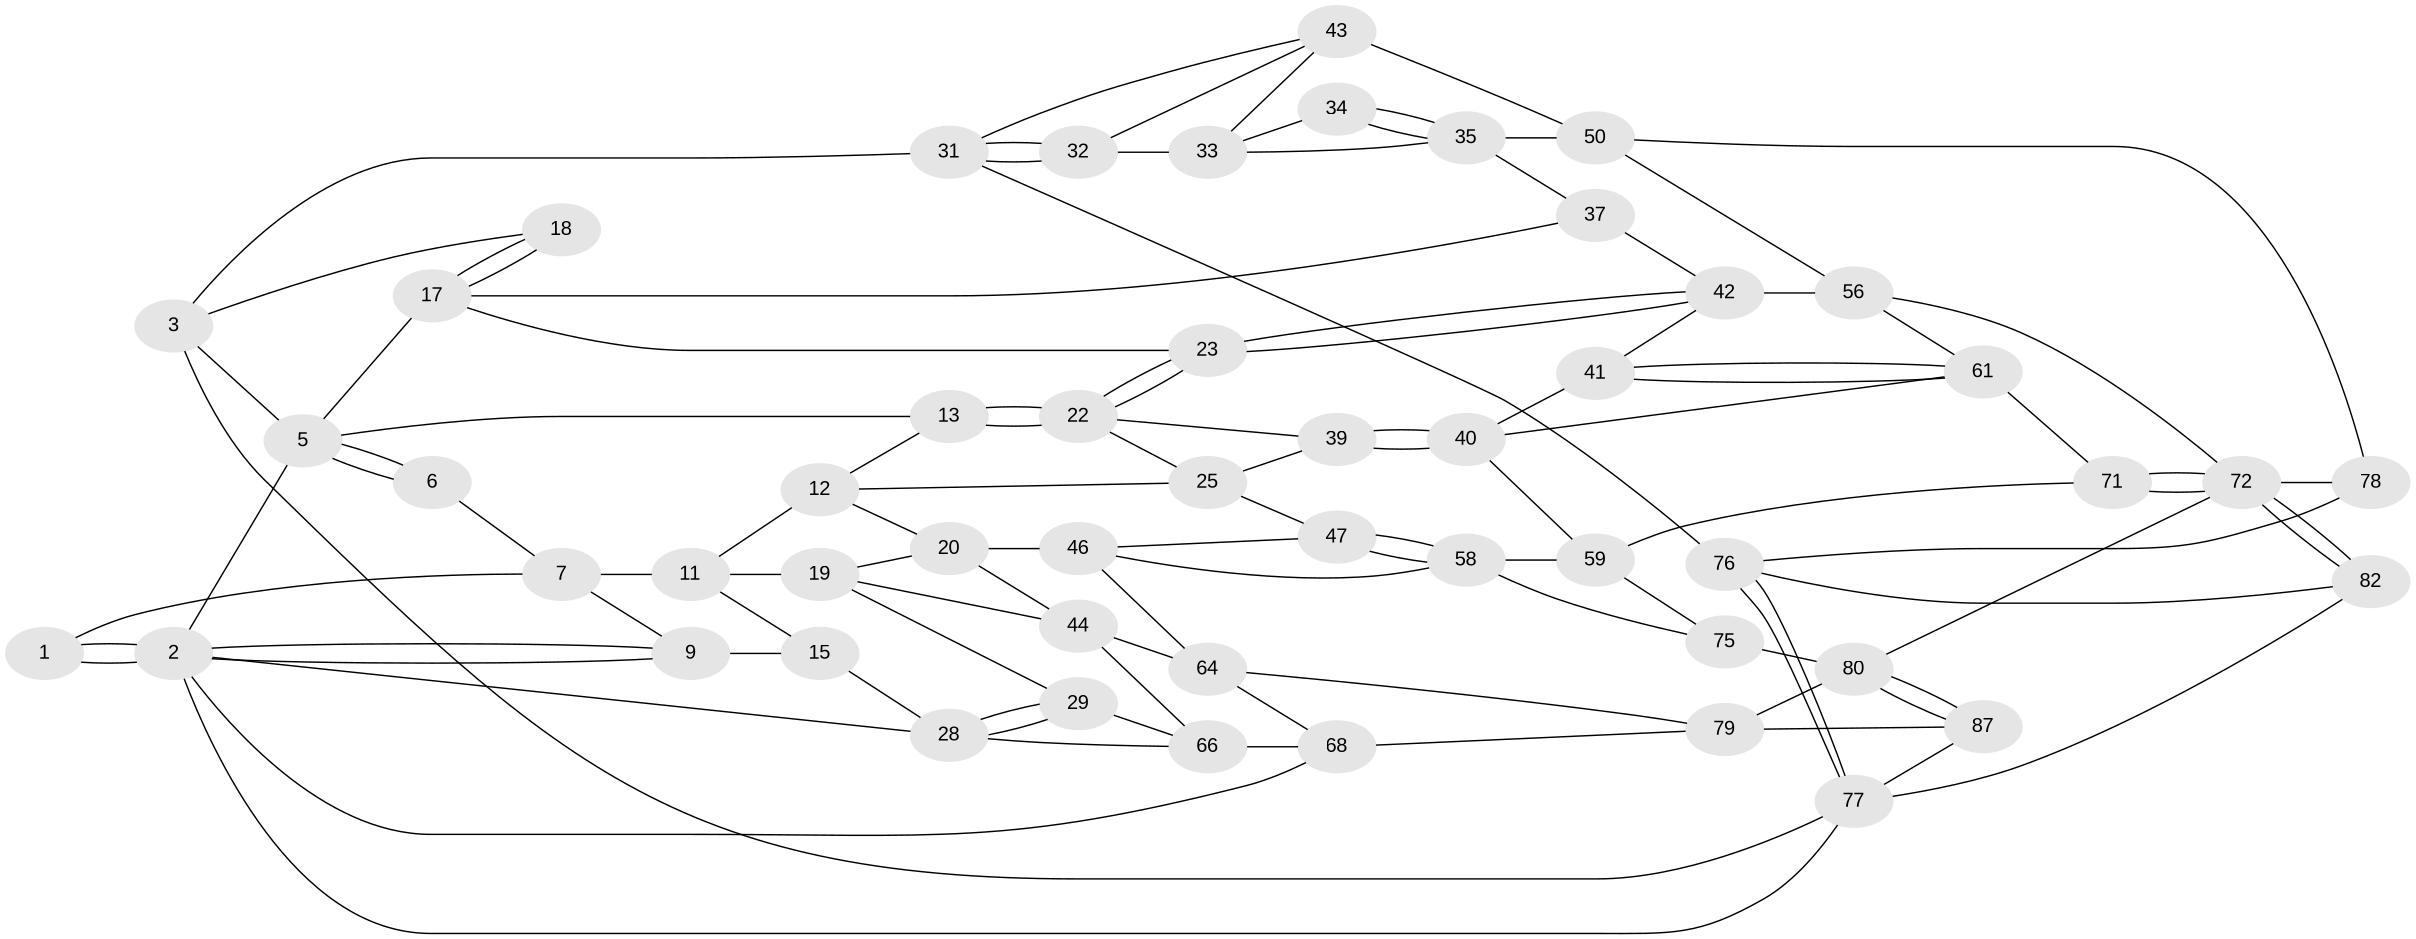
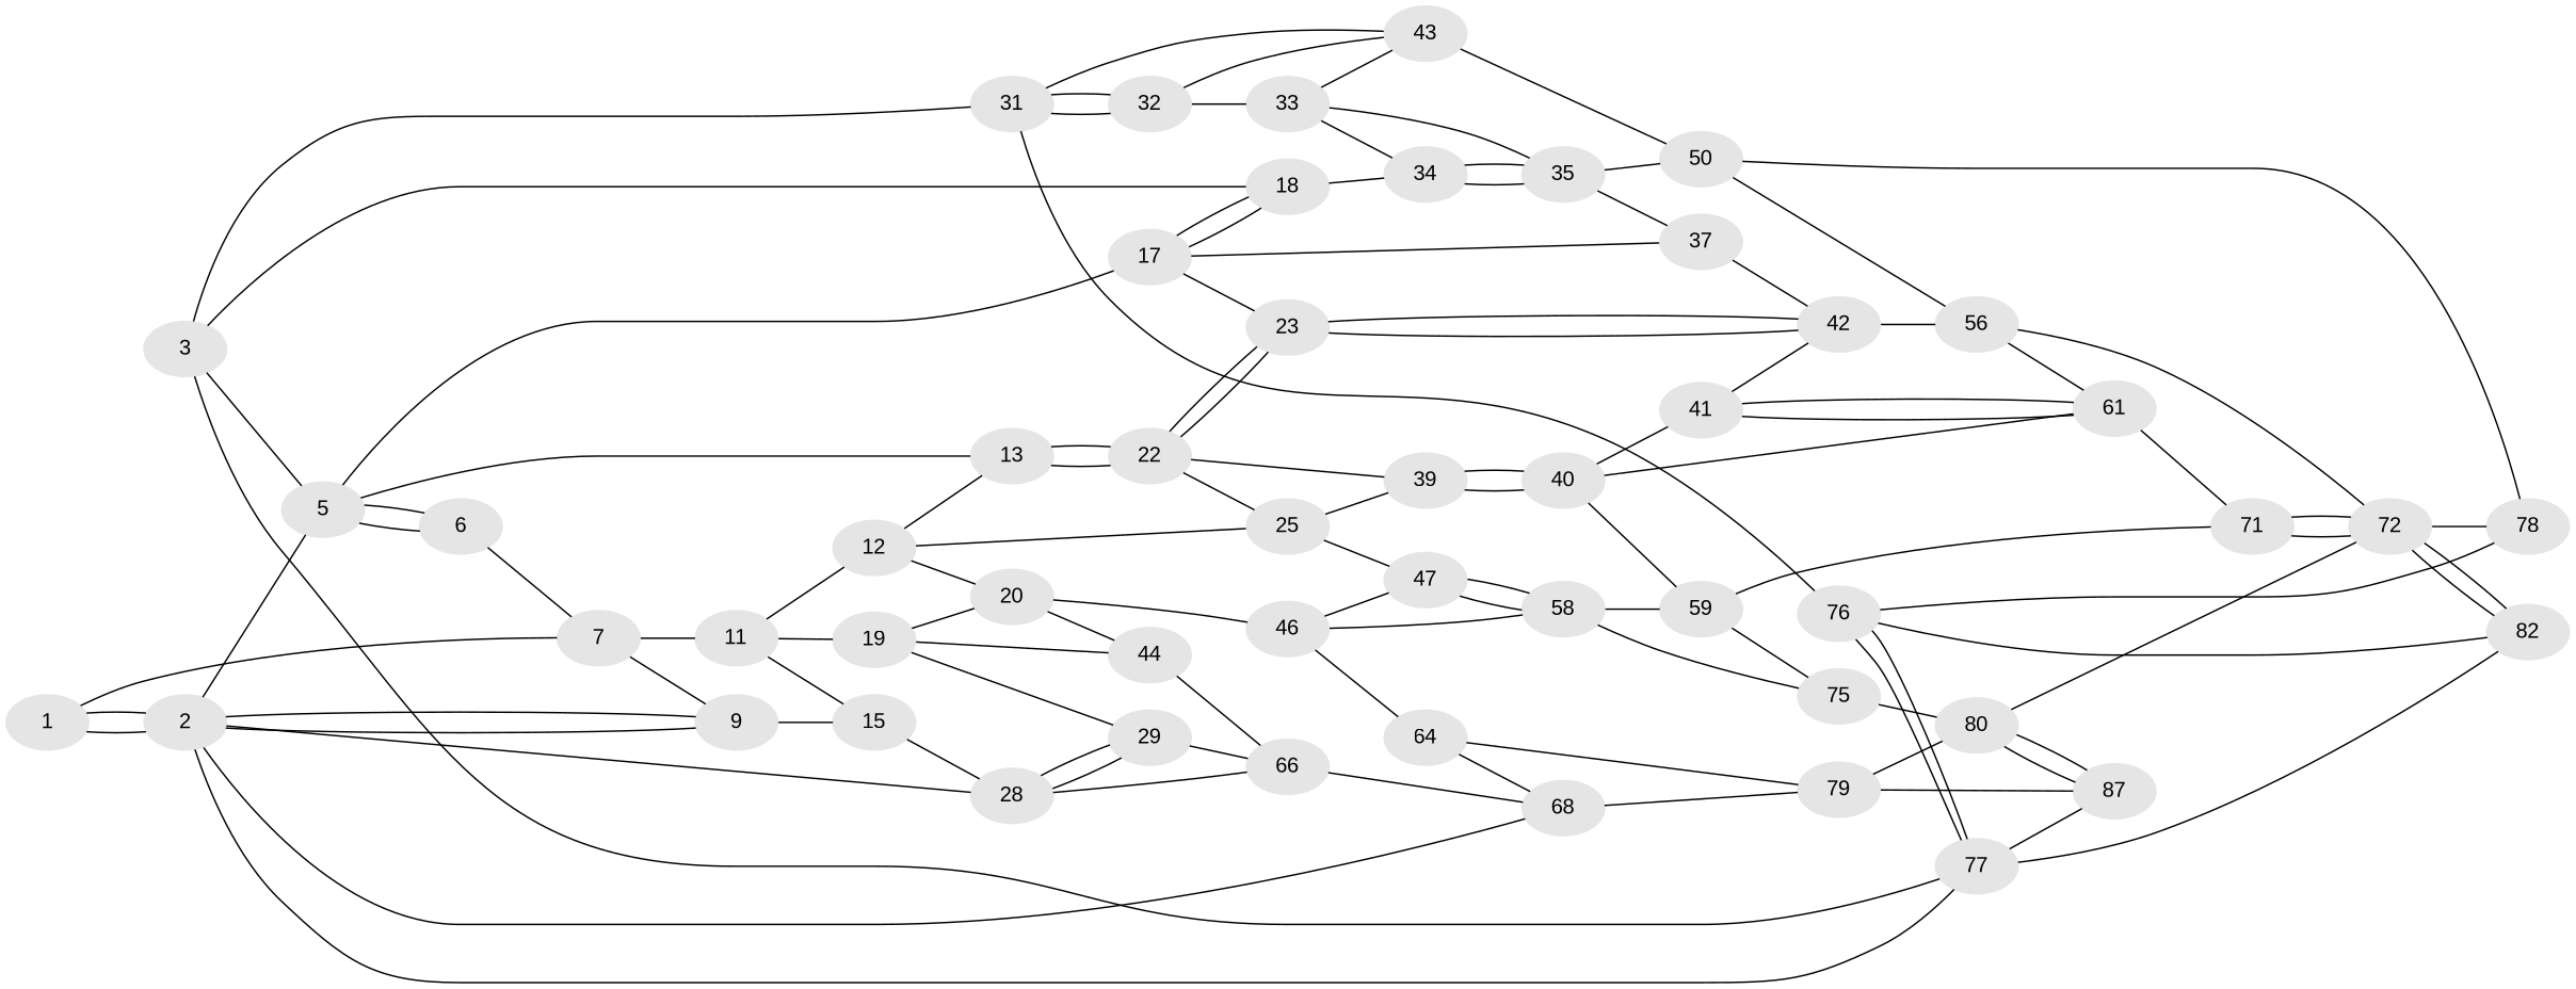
  graph {
    fontname="Liberation Sans"
    rankdir=LR
    node [color=gray90 fontname="Liberation Sans" style=filled]
    edge [fontname="Liberation Sans"]
    2 [super="+54"]
    1
    7 [super="+8"]
    9 [super="+10"]
    28 [super="+55"]
    68 [super="+85"]
    77 [super="+88"]
    5 [super="+14"]
    11 [super="+16"]
    3 [super="+4"]
    18
    31 [super="+53"]
    15 [super="+27"]
    29
    66 [super="+67"]
    79 [super="+86"]
    82 [super="+83"]
    87
    6
    13
    17 [super="+24"]
    34
    32
    43 [super="+52"]
    76 [super="+84"]
    22 [super="+26"]
    23
    37
    12 [super="+21"]
    19 [super="+30"]
    20 [super="+45"]
    25 [super="+48"]
    44 [super="+63"]
    46 [super="+65"]
    39
    47
    42 [super="+49"]
    35 [super="+38"]
    64 [super="+69"]
    58 [super="+70"]
    40 [super="+60"]
    56 [super="+57"]
    33 [super="+36"]
    50 [super="+51"]
    78
    41
    59 [super="+74"]
    61 [super="+62"]
    75
    71
    72 [super="+73"]
    80 [super="+81"]
    2 -- 9
    2 -- 9
    2 -- 28
    2 -- 68
    2 -- 77
    2 -- 5
    1 -- 2
    1 -- 2
    1 -- 7
    7 -- 9
    7 -- 11
    9 -- 15 [weight=2]
    28 -- 29
    28 -- 29
    28 -- 66
    68 -- 79
    77 -- 82
    77 -- 87
    5 -- 6
    5 -- 6
    5 -- 13
    5 -- 17
    11 -- 15
    11 -- 12
    11 -- 19
    3 -- 77
    3 -- 5
    3 -- 18
    3 -- 31
+   18 -- 34
    31 -- 32
    31 -- 32
    31 -- 43
    31 -- 76
    15 -- 28
    29 -- 66
    66 -- 68
    79 -- 87
    79 -- 80
    6 -- 7
    13 -- 22
    13 -- 22
    17 -- 18
    17 -- 18
    17 -- 23
    17 -- 37
    34 -- 35
    34 -- 35
    32 -- 43
    32 -- 33
    43 -- 50
    76 -- 77
    76 -- 77
    76 -- 82
    76 -- 78
    22 -- 23
    22 -- 23
    22 -- 25
    22 -- 39
    23 -- 42
    23 -- 42
    37 -- 42
    12 -- 13
    12 -- 20
    12 -- 25
    19 -- 29
    19 -- 20
    19 -- 44
    20 -- 44
    20 -- 46
    25 -- 39
    25 -- 47
    44 -- 66
-   44 -- 64
    46 -- 47
    46 -- 64
    46 -- 58
    39 -- 40
    39 -- 40
    47 -- 58
    47 -- 58
    42 -- 56
    35 -- 37
    35 -- 50
    64 -- 68
    64 -- 79
    58 -- 59
    58 -- 75
    40 -- 41
    40 -- 59
    40 -- 61
    56 -- 61
    56 -- 72
    33 -- 34
    33 -- 43
    33 -- 35
    50 -- 56
    50 -- 78
    41 -- 42
    41 -- 61
    41 -- 61
    59 -- 75
    59 -- 71
    61 -- 71
    75 -- 80
    71 -- 72
    71 -- 72
    72 -- 82
    72 -- 82
    72 -- 78
    80 -- 87
    80 -- 87
    80 -- 72
  }
